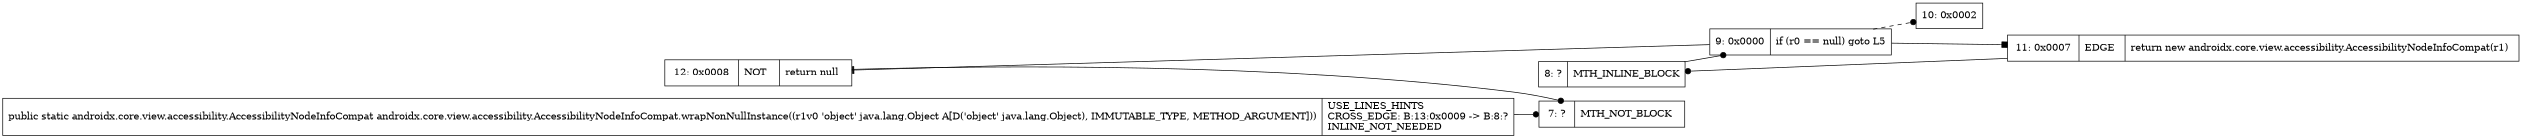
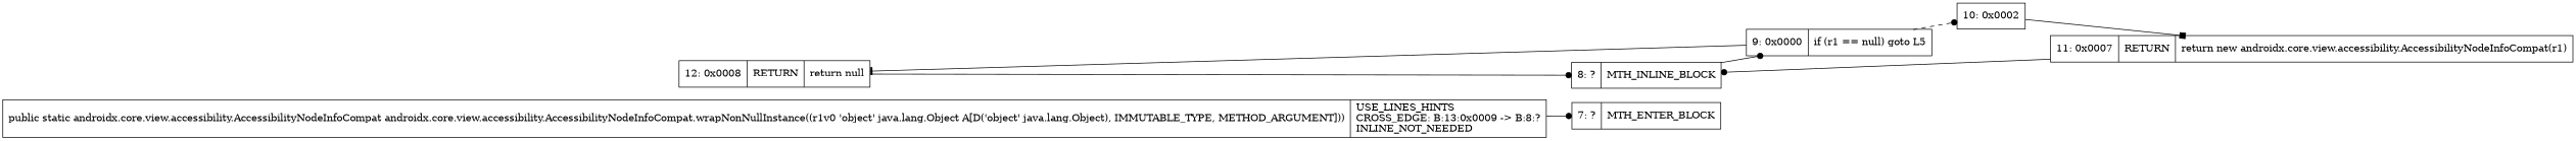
  digraph {
    rankdir=LR
    node [shape=record]
    edge [arrowhead=dot]
-   n1 [label="{7\:\ ?|MTH_NOT_BLOCK\l}"]
-   n2 [label="{9\:\ 0x0000|if (r0 == null) goto L5\l}"]
+   n1 [label="{7\:\ ?|MTH_ENTER_BLOCK\l}"]
+   n2 [label="{9\:\ 0x0000|if (r1 == null) goto L5\l}"]
    n3 [label="{10\:\ 0x0002}"]
-   n4 [label="{12\:\ 0x0008|NOT\l|return null\l}"]
-   n5 [label="{11\:\ 0x0007|EDGE\l|return new androidx.core.view.accessibility.AccessibilityNodeInfoCompat(r1)\l}"]
+   n4 [label="{12\:\ 0x0008|RETURN\l|return null\l}"]
+   n5 [label="{11\:\ 0x0007|RETURN\l|return new androidx.core.view.accessibility.AccessibilityNodeInfoCompat(r1)\l}"]
    n6 [label="{8\:\ ?|MTH_INLINE_BLOCK\l}"]
    n7 [label="{public static androidx.core.view.accessibility.AccessibilityNodeInfoCompat androidx.core.view.accessibility.AccessibilityNodeInfoCompat.wrapNonNullInstance((r1v0 'object' java.lang.Object A[D('object' java.lang.Object), IMMUTABLE_TYPE, METHOD_ARGUMENT]))  | USE_LINES_HINTS\lCROSS_EDGE: B:13:0x0009 \-\> B:8:?\lINLINE_NOT_NEEDED\l}"]
    n2 -> n3 [style=dashed]
    n2 -> n4 [arrowhead=tee]
-   n2 -> n5 [arrowhead=box]
-   n4 -> n1
+   n3 -> n5 [arrowhead=box]
+   n4 -> n6
    n5 -> n6
    n6 -> n2
    n7 -> n1
  }
